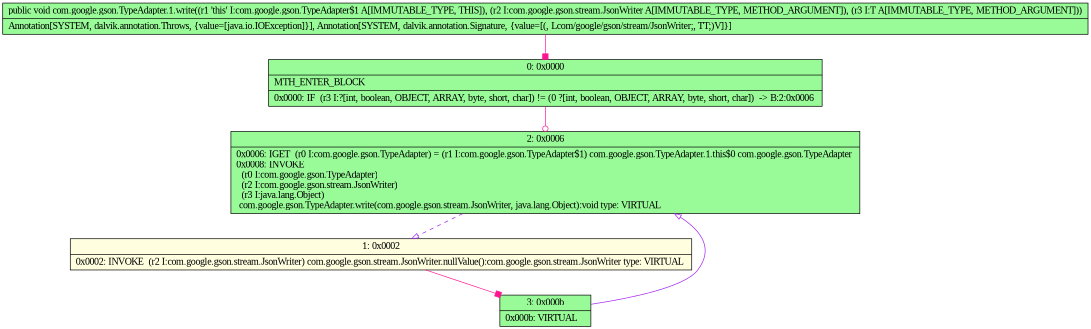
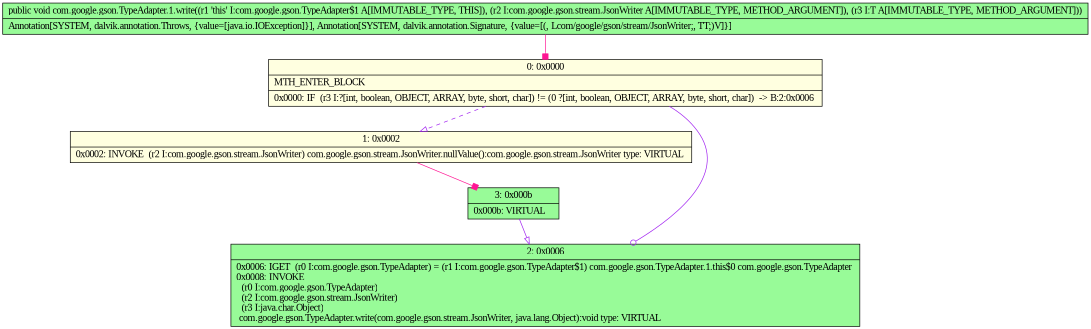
  digraph {
    fontname="Liberation Serif"
    node [fillcolor=palegreen fontname="Liberation Serif" shape=record style=filled]
    edge [arrowhead=onormal color=purple fontname="Liberation Serif"]
-   n1 [label="{0\:\ 0x0000|MTH_ENTER_BLOCK\l|0x0000: IF  (r3 I:?[int, boolean, OBJECT, ARRAY, byte, short, char]) != (0 ?[int, boolean, OBJECT, ARRAY, byte, short, char])  \-\> B:2:0x0006 \l}"]
+   n1 [fillcolor=lightyellow label="{0\:\ 0x0000|MTH_ENTER_BLOCK\l|0x0000: IF  (r3 I:?[int, boolean, OBJECT, ARRAY, byte, short, char]) != (0 ?[int, boolean, OBJECT, ARRAY, byte, short, char])  \-\> B:2:0x0006 \l}"]
    n2 [fillcolor=lightyellow label="{1\:\ 0x0002|0x0002: INVOKE  (r2 I:com.google.gson.stream.JsonWriter) com.google.gson.stream.JsonWriter.nullValue():com.google.gson.stream.JsonWriter type: VIRTUAL \l}"]
-   n3 [label="{2\:\ 0x0006|0x0006: IGET  (r0 I:com.google.gson.TypeAdapter) = (r1 I:com.google.gson.TypeAdapter$1) com.google.gson.TypeAdapter.1.this$0 com.google.gson.TypeAdapter \l0x0008: INVOKE  \l  (r0 I:com.google.gson.TypeAdapter)\l  (r2 I:com.google.gson.stream.JsonWriter)\l  (r3 I:java.lang.Object)\l com.google.gson.TypeAdapter.write(com.google.gson.stream.JsonWriter, java.lang.Object):void type: VIRTUAL \l}"]
+   n3 [label="{2\:\ 0x0006|0x0006: IGET  (r0 I:com.google.gson.TypeAdapter) = (r1 I:com.google.gson.TypeAdapter$1) com.google.gson.TypeAdapter.1.this$0 com.google.gson.TypeAdapter \l0x0008: INVOKE  \l  (r0 I:com.google.gson.TypeAdapter)\l  (r2 I:com.google.gson.stream.JsonWriter)\l  (r3 I:java.char.Object)\l com.google.gson.TypeAdapter.write(com.google.gson.stream.JsonWriter, java.lang.Object):void type: VIRTUAL \l}"]
    n4 [label="{3\:\ 0x000b|0x000b: VIRTUAL   \l}"]
    n5 [label="{public void com.google.gson.TypeAdapter.1.write((r1 'this' I:com.google.gson.TypeAdapter$1 A[IMMUTABLE_TYPE, THIS]), (r2 I:com.google.gson.stream.JsonWriter A[IMMUTABLE_TYPE, METHOD_ARGUMENT]), (r3 I:T A[IMMUTABLE_TYPE, METHOD_ARGUMENT]))  | Annotation[SYSTEM, dalvik.annotation.Throws, \{value=[java.io.IOException]\}], Annotation[SYSTEM, dalvik.annotation.Signature, \{value=[(, Lcom\/google\/gson\/stream\/JsonWriter;, TT;)V]\}]\l}"]
-   n3 -> n2 [style=dashed]
-   n1 -> n3 [arrowhead=odot color=deeppink]
+   n1 -> n2 [style=dashed]
+   n1 -> n3 [arrowhead=odot]
    n2 -> n4 [arrowhead=box color=deeppink]
    n4 -> n3
    n5 -> n1 [arrowhead=box color=deeppink]
  }
